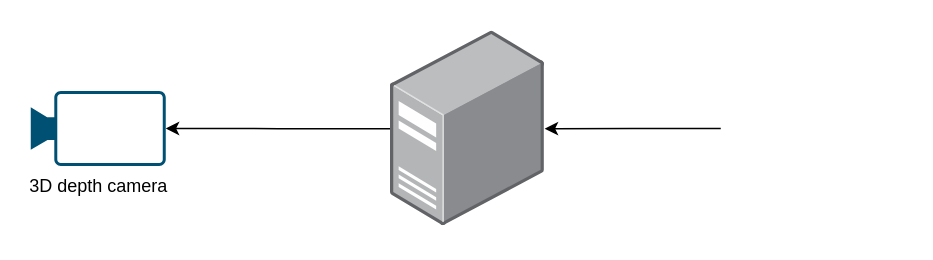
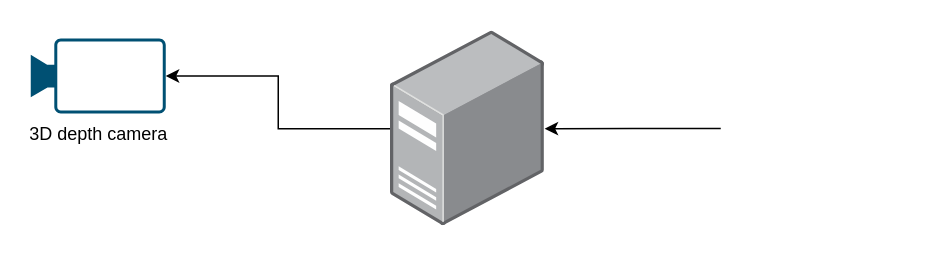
  <mxCell id="0" />
  <mxCell id="1" parent="0" />
  <mxCell id="2" style="edgeStyle=orthogonalEdgeStyle;rounded=0;orthogonalLoop=1;jettySize=auto;html=1;" edge="1" parent="1" source="3" target="6"><mxGeometry relative="1" as="geometry" /></mxCell>
  <mxCell id="3" value="" style="image;points=[];aspect=fixed;html=1;align=center;shadow=0;dashed=0;image=img/lib/allied_telesis/computer_and_terminals/Server_Desktop.svg;" vertex="1" parent="1"><mxGeometry x="260" y="20" width="102.6" height="130.05" as="geometry" /></mxCell>
  <mxCell id="4" style="edgeStyle=orthogonalEdgeStyle;rounded=0;orthogonalLoop=1;jettySize=auto;html=1;" edge="1" parent="1" source="5" target="3"><mxGeometry relative="1" as="geometry" /></mxCell>
  <mxCell id="5" value="" style="shape=image;html=1;verticalAlign=top;verticalLabelPosition=bottom;labelBackgroundColor=#ffffff;imageAspect=0;aspect=fixed;image=https://cdn1.iconfinder.com/data/icons/social-media-vol-3/24/_video-128.png;rotation=0;" vertex="1" parent="1"><mxGeometry x="480" y="25.03" width="120" height="120" as="geometry" /></mxCell>
- <mxCell id="6" value="3D depth camera" style="points=[[0,0.5,0],[0.19,0.02,0],[0.59,0,0],[0.985,0.02,0],[1,0.5,0],[0.985,0.98,0],[0.59,1,0],[0.19,0.98,0]];verticalLabelPosition=bottom;sketch=0;html=1;verticalAlign=top;aspect=fixed;align=center;pointerEvents=1;shape=mxgraph.cisco19.camera;fillColor=#005073;strokeColor=none;" vertex="1" parent="1"><mxGeometry x="20" y="60.03" width="90" height="50" as="geometry" /></mxCell>
+ <mxCell id="6" value="3D depth camera" style="points=[[0,0.5,0],[0.19,0.02,0],[0.59,0,0],[0.985,0.02,0],[1,0.5,0],[0.985,0.98,0],[0.59,1,0],[0.19,0.98,0]];verticalLabelPosition=bottom;sketch=0;html=1;verticalAlign=top;aspect=fixed;align=center;pointerEvents=1;shape=mxgraph.cisco19.camera;fillColor=#005073;strokeColor=none;" vertex="1" parent="1"><mxGeometry x="20" y="25.03" width="90" height="50" as="geometry" /></mxCell>
